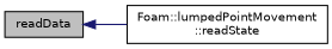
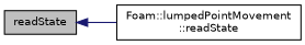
  digraph {
    rankdir=LR
    node [color=black fontname=Helvetica fontsize=10 shape=record]
-   n1 [fillcolor=grey75 fontcolor=black height=0.2 label=readData style=filled width=0.4]
+   n1 [fillcolor=grey75 fontcolor=black height=0.2 label=readState style=filled width=0.4]
    n2 [height=0.2 label="Foam::lumpedPointMovement\l::readState" width=0.4]
    n1 -> n2 [color=midnightblue dir=back fontname=Helvetica fontsize=10 labelfontname=Helvetica labelfontsize=10 style=solid]
  }
